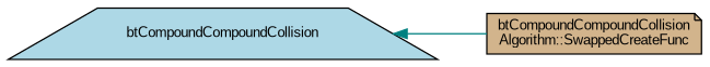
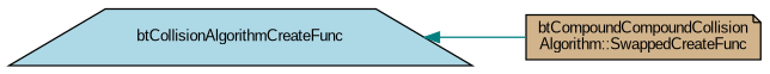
  digraph {
    rankdir=LR
    fontname="Liberation Sans"
    node [color=black fontname="Liberation Sans" fontsize=10 style=filled]
    n1 [fillcolor=tan fontcolor=black height=0.2 label="btCompoundCompoundCollision\lAlgorithm::SwappedCreateFunc" shape=note width=0.4]
-   n2 [fillcolor=lightblue height=0.2 label=btCompoundCompoundCollision shape=trapezium width=0.4]
+   n2 [fillcolor=lightblue height=0.2 label=btCollisionAlgorithmCreateFunc shape=trapezium width=0.4]
    n2 -> n1 [color=teal dir=back fontname="Liberation Sans" fontsize=10 labelfontname=Helvetica labelfontsize=10 style=solid]
  }
